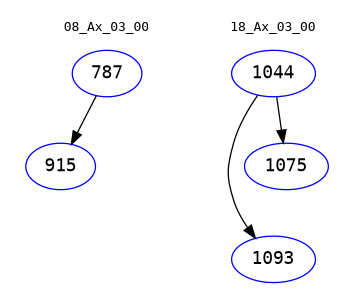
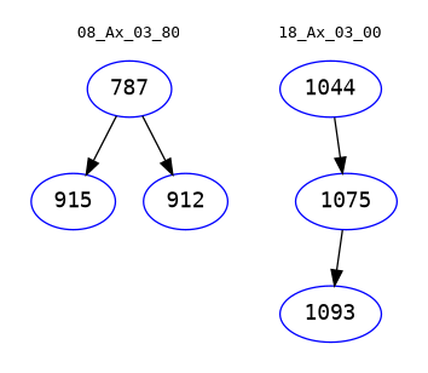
  digraph {
    fontname="DejaVu Sans Mono"
    node [color=blue fontname="DejaVu Sans Mono"]
    edge [color=black fontname="DejaVu Sans Mono"]
    n1 [label=787]
    n2 [label=915]
+   n3 [label=912]
    n4 [label=1044]
    n5 [label=1093]
    n6 [label=1075]
    subgraph cluster_1 {
      color=white
      fontsize=10
-     label="08_Ax_03_00"
+     label="08_Ax_03_80"
      n1
      n2
+     n3
    }
    subgraph cluster_2 {
      color=white
      fontsize=10
      label="18_Ax_03_00"
      n4
      n5
      n6
    }
    n1 -> n2
-   n4 -> n5
+   n1 -> n3
+   n6 -> n5
    n4 -> n6
  }
